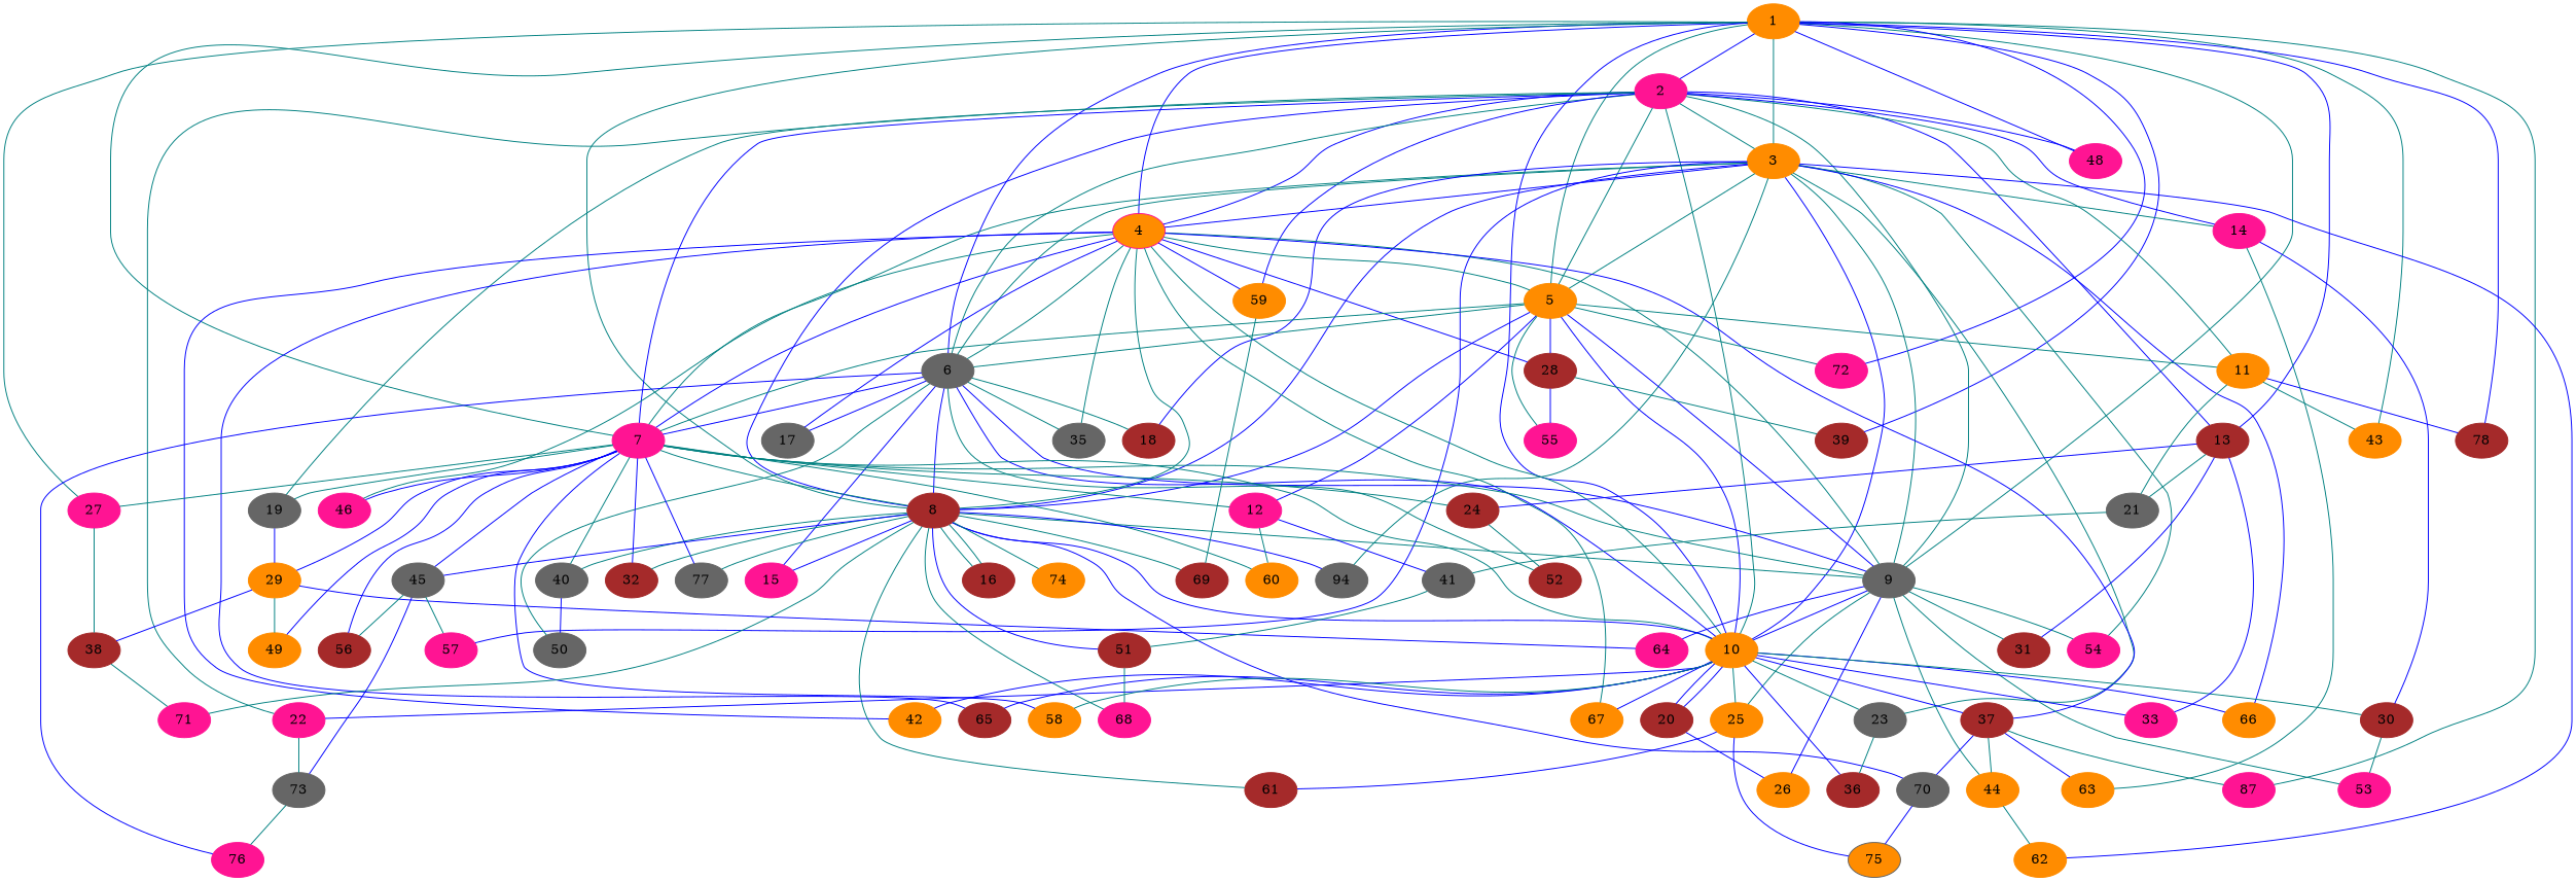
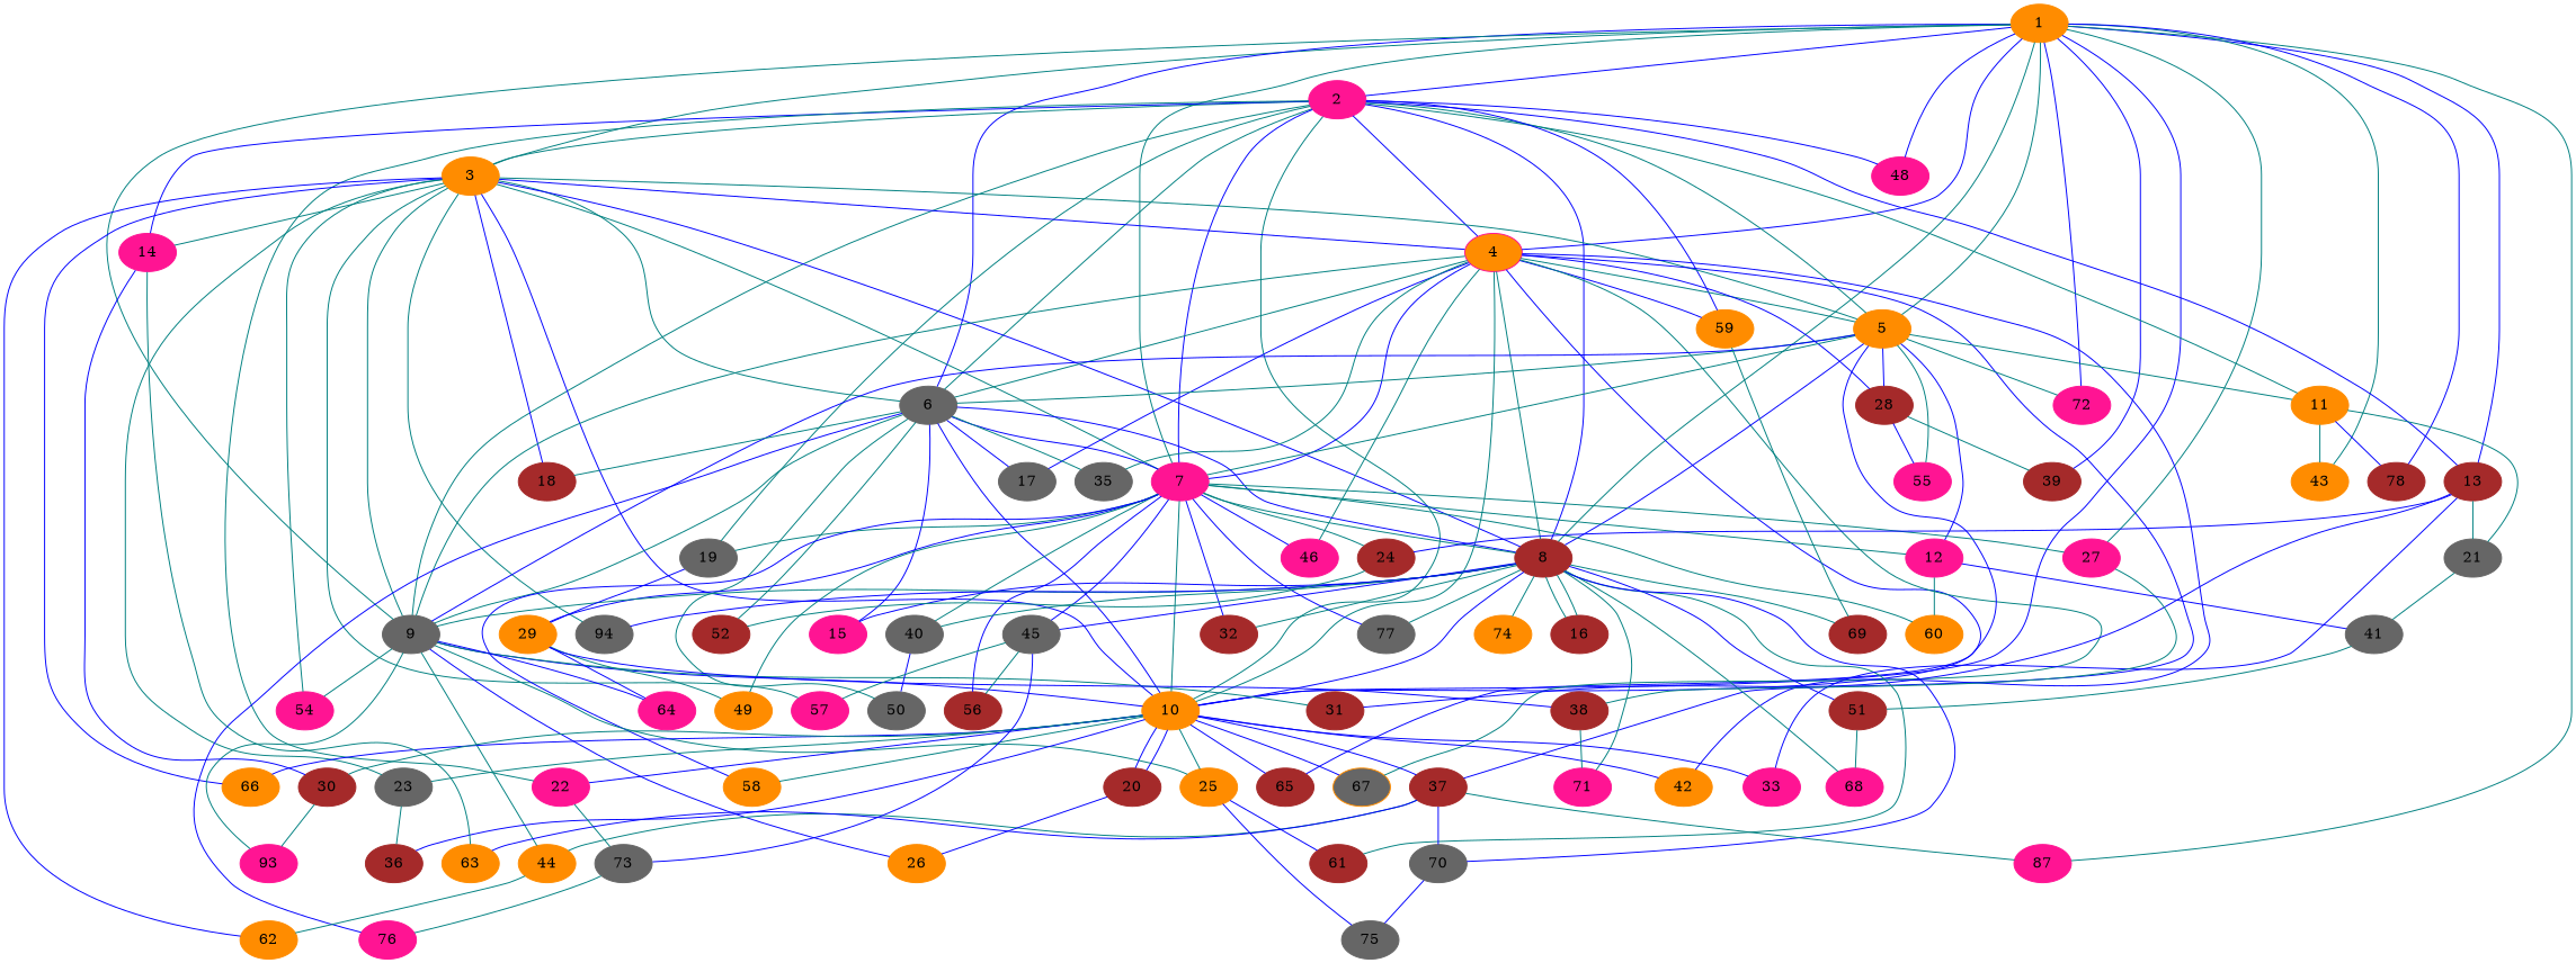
  graph {
    node [color=deeppink style=filled]
    edge [color=teal]
    1 [color=darkorange]
    2
    3 [color=darkorange]
    4 [fillcolor=darkorange]
    5 [color=darkorange]
    6 [color=gray40]
    7
    8 [color=brown]
    9 [color=gray40]
    10 [color=darkorange]
    13 [color=brown]
    27
    39 [color=brown]
    43 [color=darkorange]
    n15 [label=87]
    48
    72
    78 [color=brown]
    11 [color=darkorange]
    14
    19 [color=gray40]
    22
    59 [color=darkorange]
    18 [color=brown]
    23 [color=gray40]
    n26 [color=gray40 label=94]
    54
    57
    62 [color=darkorange]
    66 [color=darkorange]
    17 [color=gray40]
    28 [color=brown]
    35 [color=gray40]
    37 [color=brown]
    42 [color=darkorange]
    46
    65 [color=brown]
-   67 [color=darkorange]
+   67 [color=darkorange fillcolor=gray40]
    12
    55
    15
    50 [color=gray40]
    52 [color=brown]
    76
    24 [color=brown]
    29 [color=darkorange]
    32 [color=brown]
    40 [color=gray40]
    45 [color=gray40]
    49 [color=darkorange]
    56 [color=brown]
    58 [color=darkorange]
    60 [color=darkorange]
    77 [color=gray40]
    16 [color=brown]
    51 [color=brown]
    61 [color=brown]
    68
    69 [color=brown]
    70 [color=gray40]
    71
    74 [color=darkorange]
    25 [color=darkorange]
    26 [color=darkorange]
    31 [color=brown]
    44 [color=darkorange]
-   53
+   53 [label=93]
    64
    20 [color=brown]
    30 [color=brown]
    33
    36 [color=brown]
    21 [color=gray40]
    38 [color=brown]
    63 [color=darkorange]
    73 [color=gray40]
    41 [color=gray40]
-   75 [color=gray40 fillcolor=darkorange]
+   75 [color=gray40]
    1 -- 2 [color=blue]
    1 -- 3
    1 -- 4 [color=blue]
    1 -- 5
    1 -- 6 [color=blue]
    1 -- 7
    1 -- 8
    1 -- 9
    1 -- 10 [color=blue]
    1 -- 13 [color=blue]
    1 -- 27
    1 -- 39 [color=blue]
    1 -- 43
    1 -- n15
    1 -- 48 [color=blue]
    1 -- 72 [color=blue]
    1 -- 78 [color=blue]
    2 -- 3
    2 -- 4 [color=blue]
    2 -- 5
    2 -- 6
    2 -- 7 [color=blue]
    2 -- 8 [color=blue]
    2 -- 9
    2 -- 10
    2 -- 13 [color=blue]
    2 -- 48 [color=blue]
    2 -- 11
    2 -- 14 [color=blue]
    2 -- 19
    2 -- 22
    2 -- 59 [color=blue]
    3 -- 4 [color=blue]
    3 -- 5
    3 -- 6
    3 -- 7
    3 -- 8 [color=blue]
    3 -- 9
    3 -- 10 [color=blue]
    3 -- 14
    3 -- 18 [color=blue]
    3 -- 23
    3 -- n26
    3 -- 54
-   3 -- 57 [color=blue]
+   3 -- 57
    3 -- 62 [color=blue]
    3 -- 66 [color=blue]
    4 -- 5
    4 -- 6
    4 -- 7 [color=blue]
    4 -- 8
    4 -- 9
    4 -- 10
    4 -- 59 [color=blue]
    4 -- 17 [color=blue]
    4 -- 28 [color=blue]
    4 -- 35
    4 -- 37 [color=blue]
    4 -- 42 [color=blue]
    4 -- 46
    4 -- 65 [color=blue]
    4 -- 67
    5 -- 6
    5 -- 7
    5 -- 8 [color=blue]
    5 -- 9 [color=blue]
    5 -- 10 [color=blue]
    5 -- 72
    5 -- 11
    5 -- 28 [color=blue]
    5 -- 12 [color=blue]
    5 -- 55
    6 -- 7 [color=blue]
    6 -- 8 [color=blue]
-   6 -- 9 [color=blue]
+   6 -- 9
    6 -- 10 [color=blue]
    6 -- 18
    6 -- 17 [color=blue]
    6 -- 35
    6 -- 15 [color=blue]
    6 -- 50
    6 -- 52
    6 -- 76 [color=blue]
    7 -- 8
-   7 -- 9
    7 -- 10
    7 -- 27
    7 -- 19
    7 -- 46 [color=blue]
    7 -- 12
    7 -- 24
    7 -- 29 [color=blue]
    7 -- 32 [color=blue]
    7 -- 40
    7 -- 45 [color=blue]
-   7 -- 49 [color=blue]
+   7 -- 49
    7 -- 56 [color=blue]
    7 -- 58 [color=blue]
    7 -- 60
    7 -- 77 [color=blue]
    8 -- 9
    8 -- 10 [color=blue]
    8 -- n26 [color=blue]
    8 -- 15 [color=blue]
    8 -- 32
    8 -- 40
    8 -- 45 [color=blue]
    8 -- 77
    8 -- 16
    8 -- 16
    8 -- 51 [color=blue]
    8 -- 61
    8 -- 68
    8 -- 69
    8 -- 70 [color=blue]
    8 -- 71
    8 -- 74
    9 -- 10 [color=blue]
    9 -- 54
    9 -- 25
    9 -- 26 [color=blue]
    9 -- 31
    9 -- 44
    9 -- 53
    9 -- 64 [color=blue]
    10 -- 22 [color=blue]
    10 -- 23
    10 -- 66 [color=blue]
    10 -- 37 [color=blue]
    10 -- 42 [color=blue]
    10 -- 65 [color=blue]
    10 -- 67 [color=blue]
    10 -- 58
    10 -- 25
    10 -- 20 [color=blue]
    10 -- 20 [color=blue]
    10 -- 30
    10 -- 33 [color=blue]
    10 -- 36 [color=blue]
    13 -- 24 [color=blue]
    13 -- 31 [color=blue]
    13 -- 33 [color=blue]
    13 -- 21
    27 -- 38
    11 -- 43
    11 -- 78 [color=blue]
    11 -- 21
    14 -- 30 [color=blue]
    14 -- 63
    19 -- 29 [color=blue]
    22 -- 73
    59 -- 69
    23 -- 36
    28 -- 39
    28 -- 55 [color=blue]
    37 -- n15
    37 -- 70 [color=blue]
    37 -- 44
    37 -- 63 [color=blue]
    12 -- 60
    12 -- 41 [color=blue]
    24 -- 52
    29 -- 49
    29 -- 64 [color=blue]
    29 -- 38 [color=blue]
    40 -- 50 [color=blue]
    45 -- 57
    45 -- 56
    45 -- 73 [color=blue]
    51 -- 68
    70 -- 75 [color=blue]
    25 -- 61 [color=blue]
    25 -- 75 [color=blue]
    44 -- 62
    20 -- 26 [color=blue]
    30 -- 53
    21 -- 41
    38 -- 71
    73 -- 76
    41 -- 51
  }
